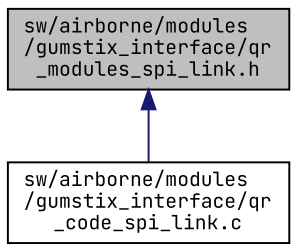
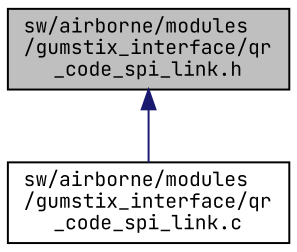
  digraph {
    fontname="JetBrains Mono"
    node [color=black fontname="JetBrains Mono" fontsize=10 shape=record style=filled]
-   n1 [fillcolor=grey75 fontcolor=black height=0.2 label="sw/airborne/modules\l/gumstix_interface/qr\l_modules_spi_link.h" width=0.4]
+   n1 [fillcolor=grey75 fontcolor=black height=0.2 label="sw/airborne/modules\l/gumstix_interface/qr\l_code_spi_link.h" width=0.4]
    n2 [fillcolor=white height=0.2 label="sw/airborne/modules\l/gumstix_interface/qr\l_code_spi_link.c" width=0.4]
    n1 -> n2 [color=midnightblue dir=back fontname="JetBrains Mono" fontsize=10 labelfontname=FreeSans labelfontsize=10 style=solid]
  }
